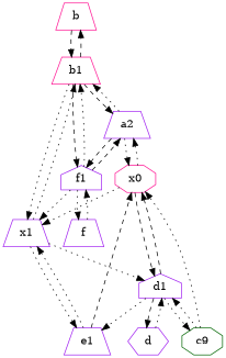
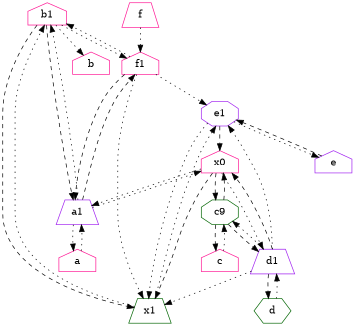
  digraph {
    node [color=purple shape=trapezium]
    edge [style=dotted]
-   b [color=deeppink]
-   b1 [color=deeppink]
-   f1 [shape=house]
-   x1
-   a1 [label=a2]
+   b [color=deeppink shape=house]
+   b1 [color=deeppink shape=house]
+   f1 [color=deeppink shape=house]
+   x1 [color=darkgreen]
+   a1
+   c [color=deeppink shape=house]
    n7 [color=darkgreen label=c9 shape=octagon]
-   d1 [shape=house]
-   x0 [color=deeppink shape=octagon]
-   d [shape=hexagon]
-   e1
-   f
-   b -> b1 [style=dashed]
-   b1 -> b [style=dashed]
-   b1 -> f1 [style=dashed]
-   b1 -> x1
+   d1
+   x0 [color=deeppink shape=house]
+   d [color=darkgreen shape=hexagon]
+   e1 [shape=octagon]
+   e [shape=house]
+   f [color=deeppink]
+   a [color=deeppink shape=house]
+   b1 -> b
+   b1 -> f1
+   b1 -> x1 [style=dashed]
    b1 -> a1 [style=dashed]
    f1 -> b1
    f1 -> x1
    f1 -> a1 [style=dashed]
-   f1 -> f
+   f1 -> e1
    x1 -> b1
-   x1 -> d1
+   d1 -> x1
    x1 -> e1
    a1 -> b1
    a1 -> f1 [style=dashed]
    a1 -> x0
-   n7 -> d1
-   n7 -> x0
+   a1 -> a
+   c -> n7
+   n7 -> c [style=dashed]
+   n7 -> d1 [style=dashed]
+   n7 -> x0 [style=dashed]
    d1 -> n7
    d1 -> x0 [style=dashed]
    d1 -> d [style=dashed]
    d1 -> e1
-   x0 -> x1
+   x0 -> x1 [style=dashed]
    x0 -> a1
-   x0 -> d1 [style=dashed]
+   x0 -> n7 [style=dashed]
+   x0 -> d1
    d -> d1
    e1 -> x1
    e1 -> x0 [style=dashed]
+   e1 -> e
+   e -> e1 [style=dashed]
    f -> f1
+   a -> a1
  }
